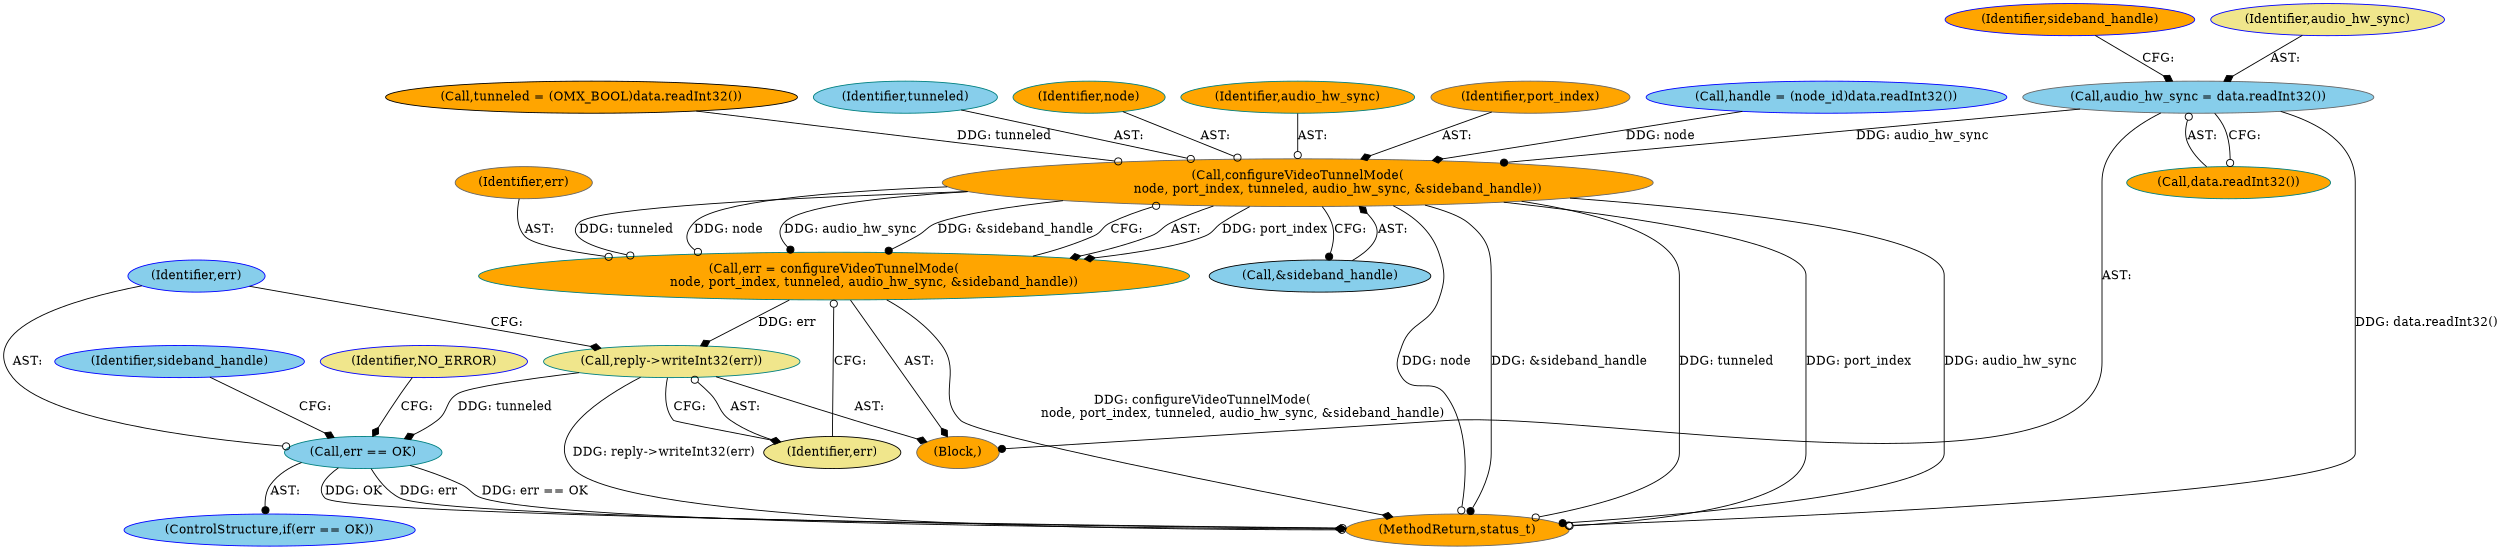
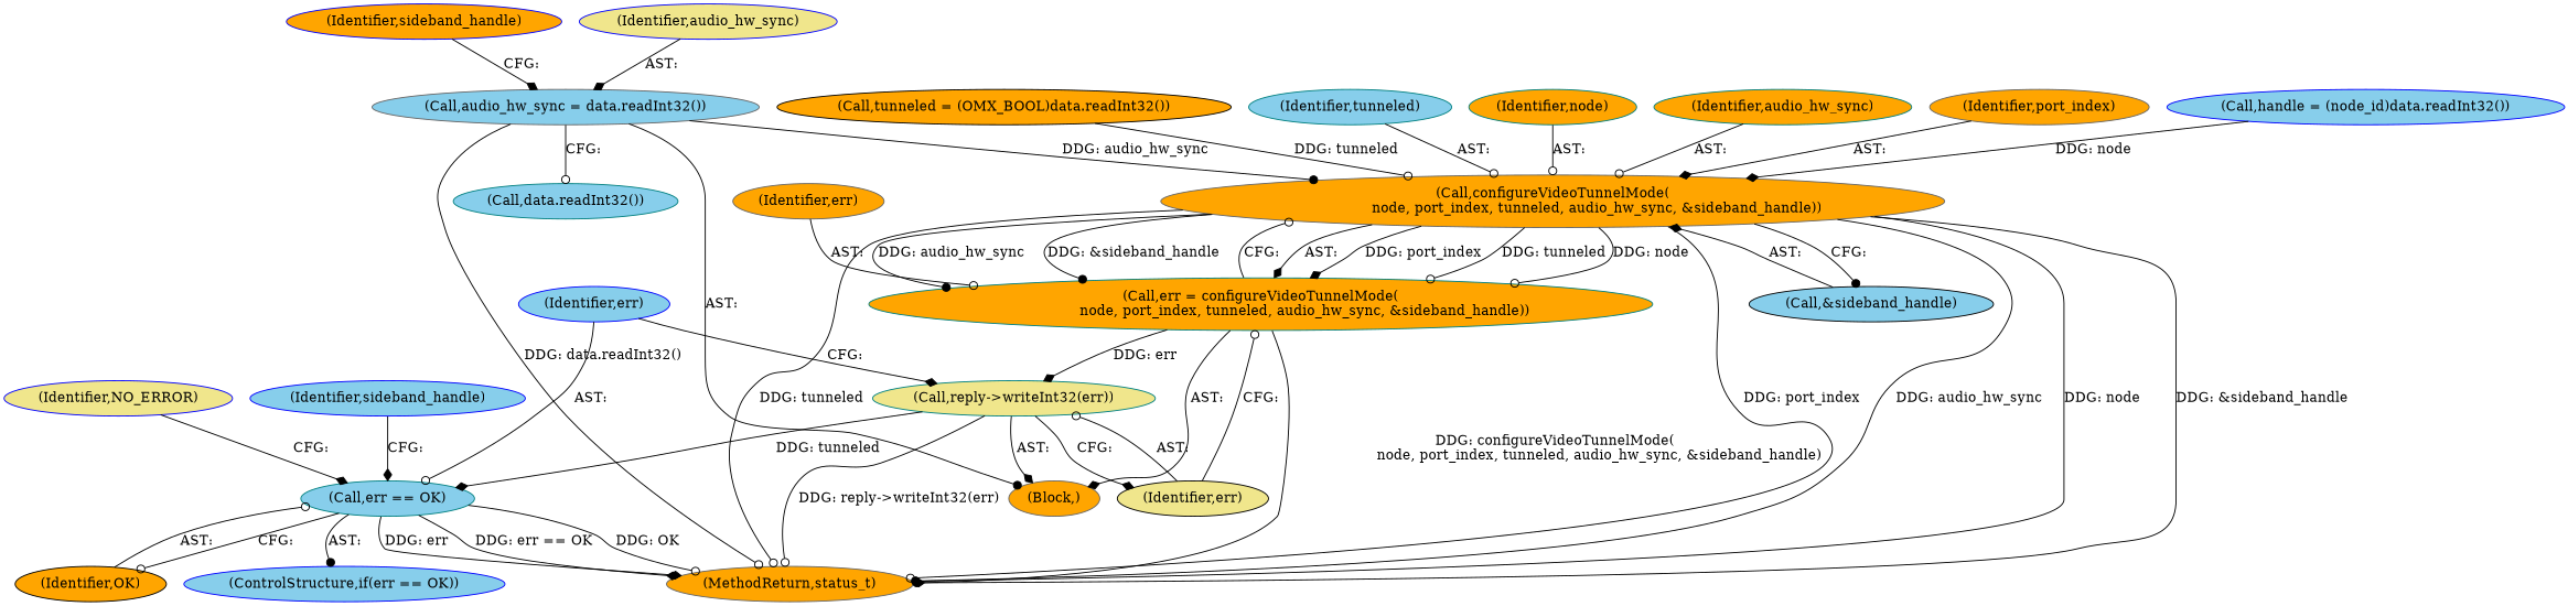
  digraph {
    node [color=teal fillcolor=orange style=filled]
    edge [arrowhead=odot]
    n1 [color=gray40 fillcolor=skyblue label="(Call,audio_hw_sync = data.readInt32())"]
    n2 [color=gray40 label="(Call,configureVideoTunnelMode(\n                    node, port_index, tunneled, audio_hw_sync, &sideband_handle))"]
    n3 [color=gray40 label="(Block,)"]
-   n4 [label="(Call,data.readInt32())"]
+   n4 [fillcolor=skyblue label="(Call,data.readInt32())"]
    n5 [color=gray40 label="(MethodReturn,status_t)"]
    n6 [label="(Call,err = configureVideoTunnelMode(\n                    node, port_index, tunneled, audio_hw_sync, &sideband_handle))"]
    n7 [color=black fillcolor=skyblue label="(Call,&sideband_handle)"]
    n8 [fillcolor=khaki label="(Call,reply->writeInt32(err))"]
    n9 [fillcolor=skyblue label="(Call,err == OK)"]
    n10 [color=black fillcolor=khaki label="(Identifier,err)"]
    n11 [color=blue fillcolor=skyblue label="(ControlStructure,if(err == OK))"]
+   n12 [color=black label="(Identifier,OK)"]
    n13 [color=blue label="(Identifier,sideband_handle)"]
    n14 [label="(Identifier,node)"]
    n15 [color=blue fillcolor=khaki label="(Identifier,audio_hw_sync)"]
    n16 [label="(Identifier,audio_hw_sync)"]
    n17 [color=gray40 label="(Identifier,port_index)"]
    n18 [color=blue fillcolor=skyblue label="(Call,handle = (node_id)data.readInt32())"]
    n19 [color=black label="(Call,tunneled = (OMX_BOOL)data.readInt32())"]
    n20 [fillcolor=skyblue label="(Identifier,tunneled)"]
    n21 [color=blue fillcolor=skyblue label="(Identifier,sideband_handle)"]
    n22 [color=blue fillcolor=khaki label="(Identifier,NO_ERROR)"]
    n23 [color=gray40 label="(Identifier,err)"]
    n24 [color=blue fillcolor=skyblue label="(Identifier,err)"]
    n1 -> n2 [arrowhead=dot label="DDG: audio_hw_sync"]
    n1 -> n3 [arrowhead=dot label="AST: "]
    n1 -> n4 [label="CFG: "]
    n1 -> n5 [label="DDG: data.readInt32()"]
    n2 -> n5 [arrowhead=dot label="DDG: &sideband_handle"]
    n2 -> n5 [label="DDG: tunneled"]
    n2 -> n5 [label="DDG: port_index"]
    n2 -> n5 [arrowhead=dot label="DDG: audio_hw_sync"]
    n2 -> n5 [label="DDG: node"]
    n2 -> n6 [arrowhead=diamond label="AST: "]
    n2 -> n6 [arrowhead=diamond label="DDG: port_index"]
    n2 -> n6 [label="DDG: tunneled"]
    n2 -> n6 [label="DDG: node"]
    n2 -> n6 [arrowhead=dot label="DDG: audio_hw_sync"]
    n2 -> n6 [arrowhead=dot label="DDG: &sideband_handle"]
    n2 -> n7 [arrowhead=dot label="CFG: "]
-   n4 -> n1 [label="AST: "]
    n6 -> n2 [label="CFG: "]
    n6 -> n3 [arrowhead=diamond label="AST: "]
    n6 -> n5 [arrowhead=diamond label="DDG: configureVideoTunnelMode(\n                    node, port_index, tunneled, audio_hw_sync, &sideband_handle)"]
    n6 -> n8 [arrowhead=diamond label="DDG: err"]
    n7 -> n2 [arrowhead=diamond label="AST: "]
    n8 -> n3 [arrowhead=diamond label="AST: "]
    n8 -> n5 [label="DDG: reply->writeInt32(err)"]
    n8 -> n9 [arrowhead=diamond label="DDG: tunneled"]
    n8 -> n10 [arrowhead=diamond label="CFG: "]
    n9 -> n5 [arrowhead=diamond label="DDG: err == OK"]
    n9 -> n5 [label="DDG: OK"]
    n9 -> n5 [arrowhead=diamond label="DDG: err"]
    n9 -> n11 [arrowhead=dot label="AST: "]
+   n9 -> n12 [label="CFG: "]
    n10 -> n6 [label="CFG: "]
    n10 -> n8 [label="AST: "]
+   n12 -> n9 [label="AST: "]
    n13 -> n1 [arrowhead=diamond label="CFG: "]
    n14 -> n2 [label="AST: "]
    n15 -> n1 [arrowhead=diamond label="AST: "]
    n16 -> n2 [label="AST: "]
    n17 -> n2 [arrowhead=diamond label="AST: "]
    n18 -> n2 [arrowhead=diamond label="DDG: node"]
    n19 -> n2 [label="DDG: tunneled"]
    n20 -> n2 [label="AST: "]
    n21 -> n9 [arrowhead=diamond label="CFG: "]
    n22 -> n9 [arrowhead=diamond label="CFG: "]
    n23 -> n6 [label="AST: "]
    n24 -> n8 [arrowhead=diamond label="CFG: "]
    n24 -> n9 [label="AST: "]
  }
